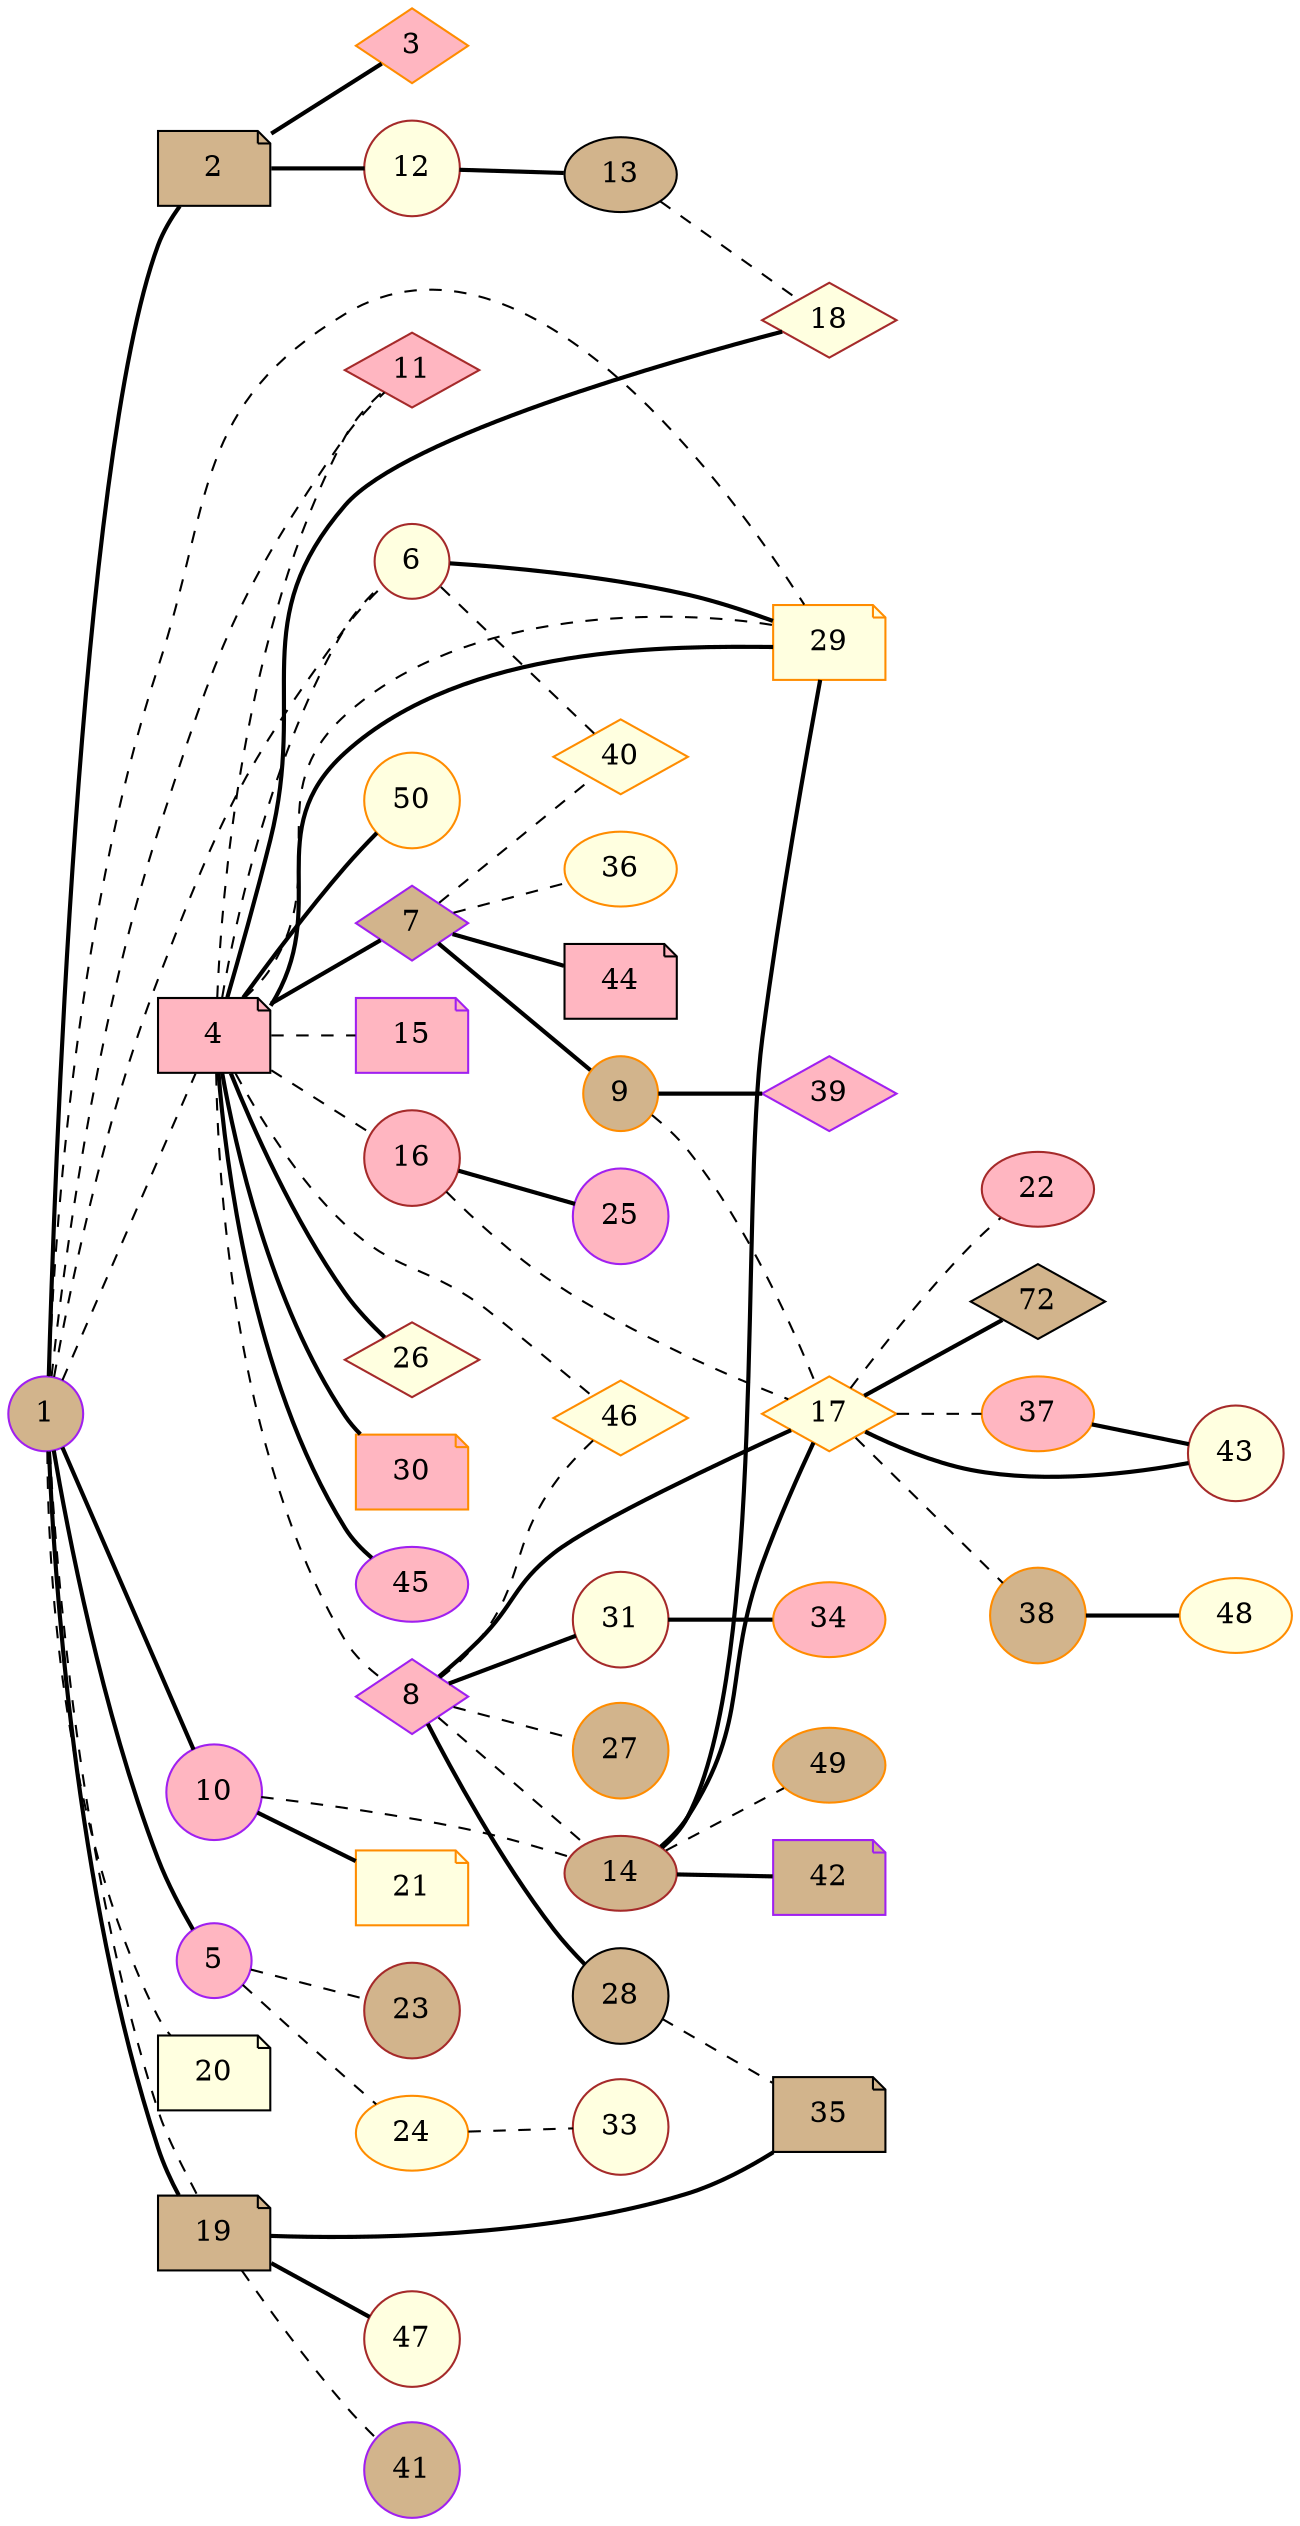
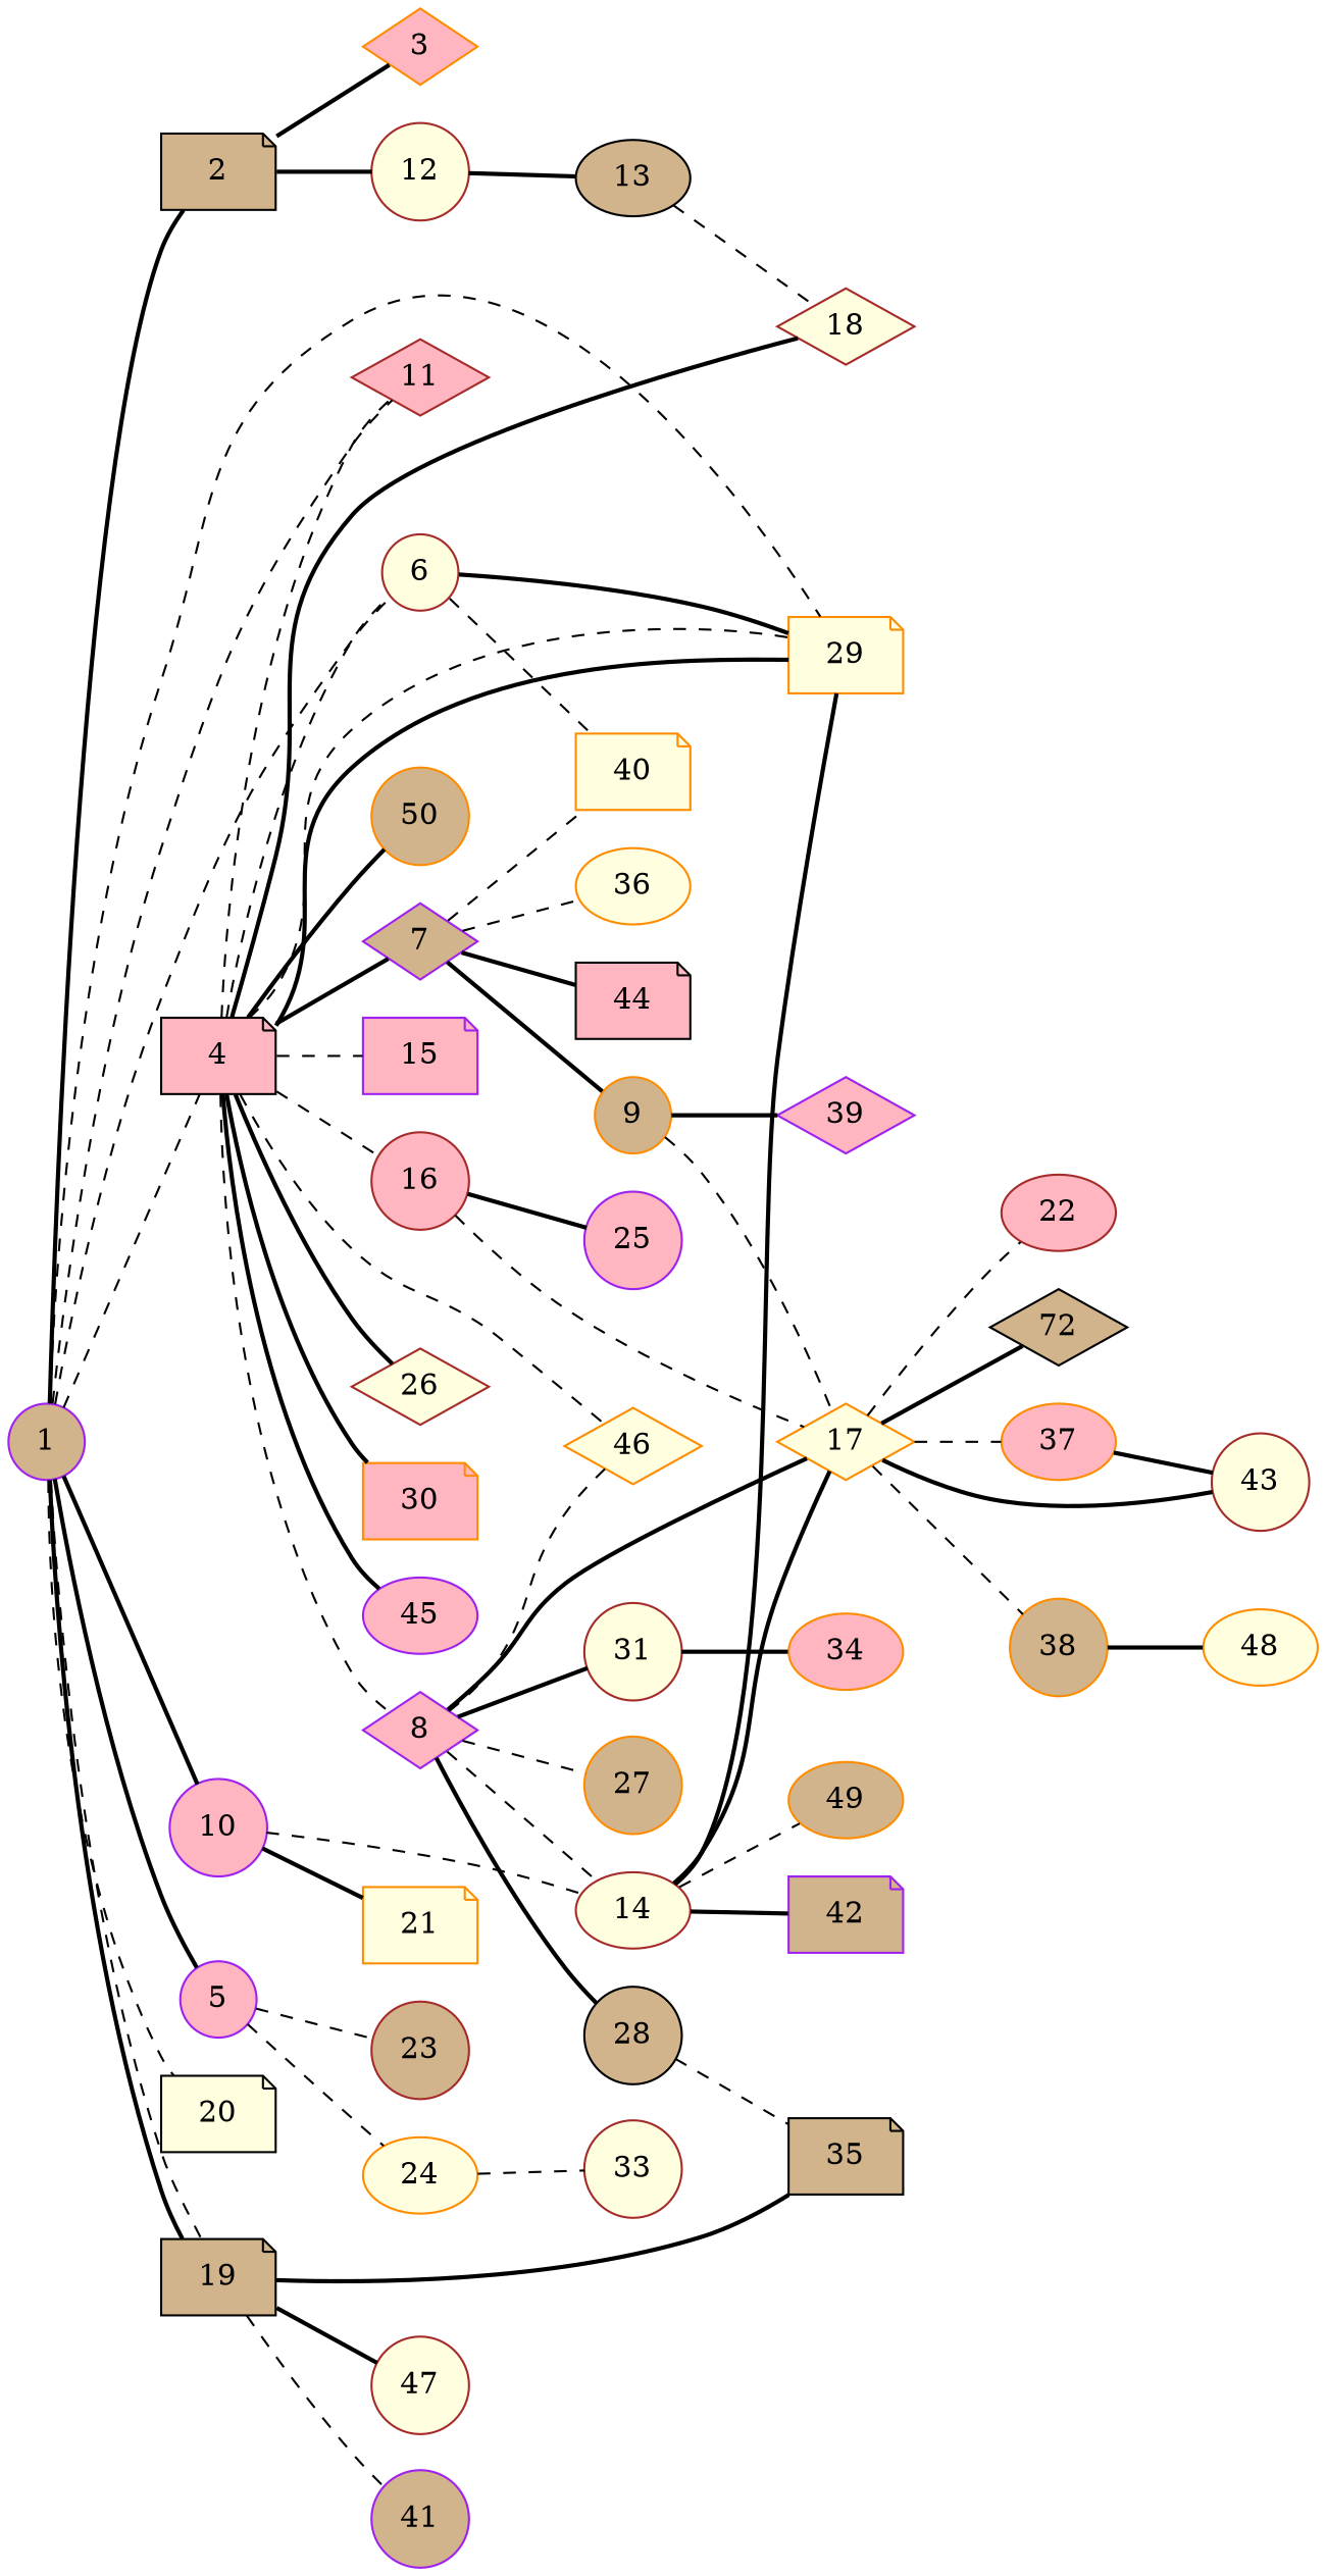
  graph {
    rankdir=LR
    node [color=darkorange fillcolor=lightyellow shape=circle style=filled]
    edge [style=bold]
    1 [color=purple fillcolor=tan]
    2 [color=black fillcolor=tan shape=note]
    4 [color=black fillcolor=lightpink shape=note]
    5 [color=purple fillcolor=lightpink]
    6 [color=brown]
    10 [color=purple fillcolor=lightpink]
    11 [color=brown fillcolor=lightpink shape=diamond]
    19 [color=black fillcolor=tan shape=note]
    20 [color=black shape=note]
    29 [shape=note]
    3 [fillcolor=lightpink shape=diamond]
    12 [color=brown]
    7 [color=purple fillcolor=tan shape=diamond]
    8 [color=purple fillcolor=lightpink shape=diamond]
    15 [color=purple fillcolor=lightpink shape=note]
    16 [color=brown fillcolor=lightpink]
    18 [color=brown shape=diamond]
    26 [color=brown shape=diamond]
    30 [fillcolor=lightpink shape=note]
    45 [color=purple fillcolor=lightpink shape=ellipse]
    46 [shape=diamond]
-   50
+   50 [fillcolor=tan]
    23 [color=brown fillcolor=tan]
    24 [shape=ellipse]
-   40 [shape=diamond]
-   14 [color=brown fillcolor=tan shape=ellipse]
+   40 [shape=note]
+   14 [color=brown shape=ellipse]
    21 [shape=note]
    35 [color=black fillcolor=tan shape=note]
    41 [color=purple fillcolor=tan]
    47 [color=brown]
    13 [color=black fillcolor=tan shape=ellipse]
    9 [fillcolor=tan]
    36 [shape=ellipse]
    44 [color=black fillcolor=lightpink shape=note]
    17 [shape=diamond]
    27 [fillcolor=tan]
    28 [color=black fillcolor=tan]
    31 [color=brown]
    25 [color=purple fillcolor=lightpink]
    33 [color=brown]
    39 [color=purple fillcolor=lightpink shape=diamond]
    42 [color=purple fillcolor=tan shape=note]
    49 [fillcolor=tan shape=ellipse]
    22 [color=brown fillcolor=lightpink shape=ellipse]
    n45 [color=black fillcolor=tan label=72 shape=diamond]
    37 [fillcolor=lightpink shape=ellipse]
    38 [fillcolor=tan]
    43 [color=brown]
    34 [fillcolor=lightpink shape=ellipse]
    48 [shape=ellipse]
    1 -- 2
    1 -- 4 [style=dashed]
    1 -- 5
    1 -- 6 [style=dashed]
    1 -- 10
    1 -- 11 [style=dashed]
    1 -- 19
    1 -- 19 [style=dashed]
    1 -- 20 [style=dashed]
    1 -- 29 [style=dashed]
    2 -- 3
    2 -- 12
    4 -- 6 [style=dashed]
    4 -- 11 [style=dashed]
    4 -- 29
    4 -- 29 [style=dashed]
    4 -- 7
    4 -- 8 [style=dashed]
    4 -- 15 [style=dashed]
    4 -- 16 [style=dashed]
    4 -- 18
    4 -- 26
    4 -- 30
    4 -- 45
    4 -- 46 [style=dashed]
    4 -- 50
    5 -- 23 [style=dashed]
    5 -- 24 [style=dashed]
    6 -- 29
    6 -- 40 [style=dashed]
    10 -- 14 [style=dashed]
    10 -- 21
    19 -- 35
    19 -- 41 [style=dashed]
    19 -- 47
    12 -- 13
    7 -- 40 [style=dashed]
    7 -- 9
    7 -- 36 [style=dashed]
    7 -- 44
    8 -- 46 [style=dashed]
    8 -- 14 [style=dashed]
    8 -- 17
    8 -- 27 [style=dashed]
    8 -- 28
    8 -- 31
    16 -- 17 [style=dashed]
    16 -- 25
    24 -- 33 [style=dashed]
    14 -- 29
    14 -- 17
    14 -- 42
    14 -- 49 [style=dashed]
    13 -- 18 [style=dashed]
    9 -- 17 [style=dashed]
    9 -- 39
    17 -- 22 [style=dashed]
    17 -- n45
    17 -- 37 [style=dashed]
    17 -- 38 [style=dashed]
    17 -- 43
    28 -- 35 [style=dashed]
    31 -- 34
    37 -- 43
    38 -- 48
  }
